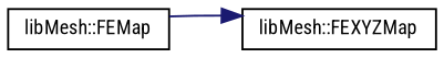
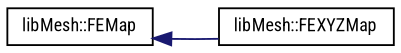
  digraph {
    rankdir=LR
    fontname="Roboto Condensed"
    node [color=black fillcolor=white fontname="Roboto Condensed" fontsize=10 shape=record style=filled]
    n1 [height=0.2 label="libMesh::FEMap" width=0.4]
    n2 [height=0.2 label="libMesh::FEXYZMap" width=0.4]
-   n2 -> n1 [color=midnightblue dir=back fontname="Roboto Condensed" fontsize=10 labelfontname=Helvetica labelfontsize=10 style=solid]
+   n1 -> n2 [color=midnightblue dir=back fontname="Roboto Condensed" fontsize=10 labelfontname=Helvetica labelfontsize=10 style=solid]
  }
